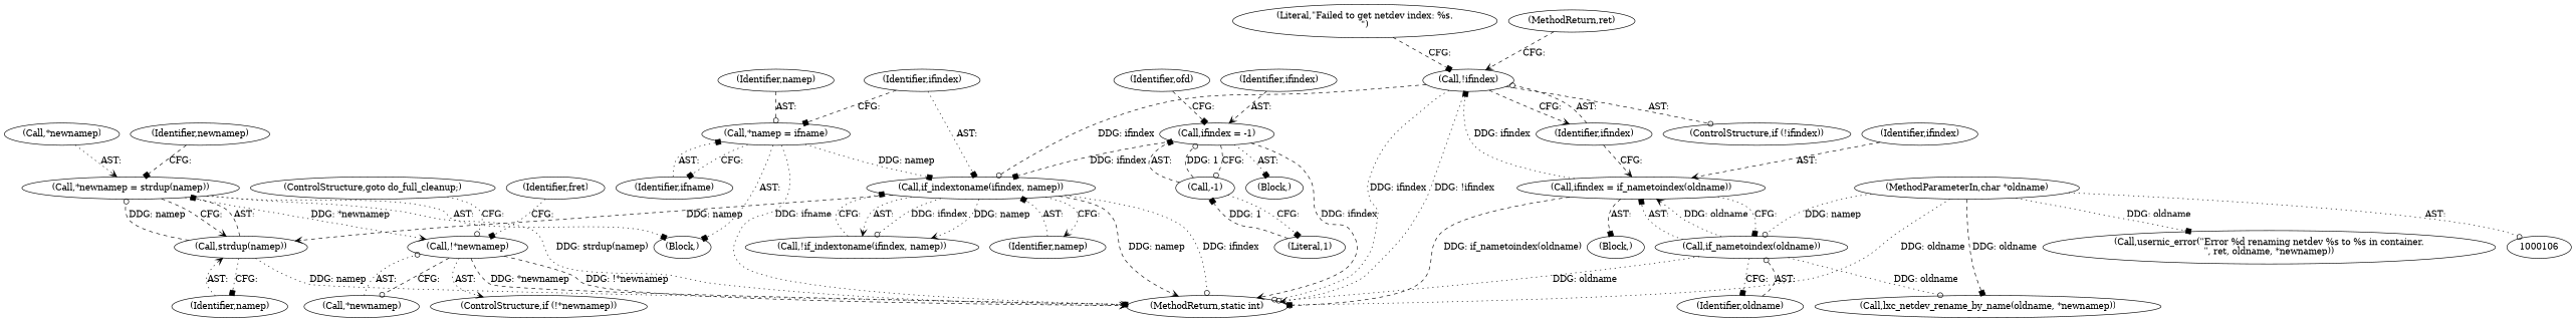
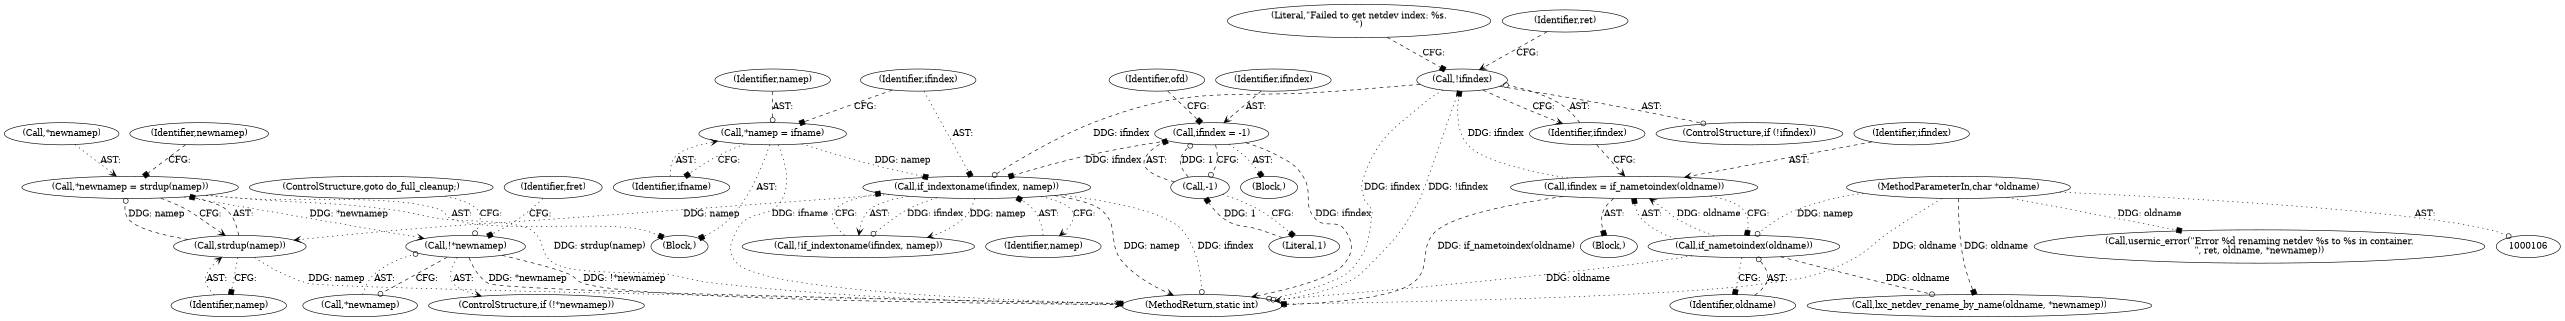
  digraph {
    edge [arrowhead=box style=dotted]
    n1 [label="(Call,*newnamep = strdup(namep))"]
    n2 [label="(Call,strdup(namep))"]
    n3 [label="(Call,!*newnamep)"]
    n4 [label="(Block,)"]
    n5 [label="(MethodReturn,static int)"]
    n6 [label="(Identifier,namep)"]
    n7 [label="(ControlStructure,if (!*newnamep))"]
    n8 [label="(Call,*newnamep)"]
    n9 [label="(Call,if_indextoname(ifindex, namep))"]
    n10 [label="(Identifier,namep)"]
    n11 [label="(Call,!if_indextoname(ifindex, namep))"]
    n12 [label="(Call,ifindex = -1)"]
    n13 [label="(Call,-1)"]
    n14 [label="(Block,)"]
    n15 [label="(Literal,1)"]
    n16 [label="(Call,!ifindex)"]
    n17 [label="(Identifier,ifindex)"]
    n18 [label="(ControlStructure,if (!ifindex))"]
    n19 [label="(Call,ifindex = if_nametoindex(oldname))"]
    n20 [label="(Call,if_nametoindex(oldname))"]
    n21 [label="(Block,)"]
    n22 [label="(Identifier,oldname)"]
    n23 [label="(Call,lxc_netdev_rename_by_name(oldname, *newnamep))"]
    n24 [label="(MethodParameterIn,char *oldname)"]
    n25 [label="(Call,usernic_error(\"Error %d renaming netdev %s to %s in container.\n\", ret, oldname, *newnamep))"]
    1000106
    n27 [label="(Call,*namep = ifname)"]
    n28 [label="(Identifier,ifname)"]
    n29 [label="(Literal,\"Failed to get netdev index: %s.\n\")"]
-   n30 [label="(MethodReturn,ret)"]
+   n30 [label="(Identifier,ret)"]
    n31 [label="(Identifier,namep)"]
    n32 [label="(Identifier,fret)"]
    n33 [label="(Identifier,ofd)"]
    n34 [label="(Identifier,ifindex)"]
    n35 [label="(Call,*newnamep)"]
    n36 [label="(ControlStructure,goto do_full_cleanup;)"]
    n37 [label="(Identifier,ifindex)"]
    n38 [label="(Identifier,ifindex)"]
    n39 [label="(Identifier,newnamep)"]
    n1 -> n2 [arrowhead=vee label="CFG: " style=dashed]
    n1 -> n3 [arrowhead=vee label="DDG: *newnamep"]
    n1 -> n4 [label="AST: "]
    n1 -> n5 [arrowhead=vee label="DDG: strdup(namep)"]
    n2 -> n1 [label="AST: " style=dashed]
    n2 -> n1 [arrowhead=odot label="DDG: namep" style=dashed]
    n2 -> n5 [arrowhead=vee label="DDG: namep"]
    n2 -> n6 [label="CFG: "]
    n3 -> n5 [arrowhead=vee label="DDG: !*newnamep" style=dashed]
    n3 -> n5 [label="DDG: *newnamep" style=dashed]
    n3 -> n7 [arrowhead=vee label="AST: "]
    n3 -> n8 [arrowhead=odot label="CFG: " style=dashed]
    n6 -> n2 [arrowhead=vee label="AST: "]
    n8 -> n3 [arrowhead=odot label="AST: "]
-   n9 -> n2 [arrowhead=vee label="DDG: namep" style=dashed]
+   n9 -> n2 [arrowhead=vee label="DDG: namep"]
    n9 -> n5 [arrowhead=odot label="DDG: ifindex"]
    n9 -> n5 [arrowhead=vee label="DDG: namep" style=dashed]
    n9 -> n10 [arrowhead=vee label="CFG: "]
    n9 -> n11 [arrowhead=vee label="AST: "]
    n9 -> n11 [arrowhead=odot label="DDG: ifindex"]
    n9 -> n11 [arrowhead=vee label="DDG: namep"]
    n10 -> n9 [label="AST: "]
    n11 -> n9 [label="CFG: "]
    n12 -> n5 [arrowhead=vee label="DDG: ifindex" style=dashed]
    n12 -> n9 [label="DDG: ifindex" style=dashed]
    n12 -> n13 [arrowhead=odot label="CFG: " style=dashed]
    n12 -> n14 [label="AST: "]
    n13 -> n12 [label="AST: " style=dashed]
    n13 -> n12 [arrowhead=odot label="DDG: 1" style=dashed]
    n13 -> n15 [label="CFG: "]
    n15 -> n13 [label="DDG: 1" style=dashed]
    n16 -> n5 [arrowhead=odot label="DDG: ifindex"]
    n16 -> n5 [arrowhead=vee label="DDG: !ifindex"]
    n16 -> n9 [arrowhead=odot label="DDG: ifindex" style=dashed]
    n16 -> n17 [arrowhead=vee label="CFG: " style=dashed]
    n16 -> n18 [arrowhead=odot label="AST: " style=dashed]
    n17 -> n16 [arrowhead=odot label="AST: " style=dashed]
    n17 -> n19 [arrowhead=vee label="CFG: " style=dashed]
    n19 -> n5 [arrowhead=odot label="DDG: if_nametoindex(oldname)" style=dashed]
    n19 -> n16 [label="DDG: ifindex"]
    n19 -> n20 [label="CFG: "]
    n19 -> n21 [label="AST: " style=dashed]
    n20 -> n5 [arrowhead=odot label="DDG: oldname"]
    n20 -> n19 [label="AST: "]
    n20 -> n19 [arrowhead=vee label="DDG: oldname"]
    n20 -> n22 [label="CFG: "]
-   n20 -> n23 [arrowhead=odot label="DDG: oldname"]
+   n20 -> n23 [arrowhead=odot label="DDG: oldname" style=dashed]
    n22 -> n20 [arrowhead=odot label="AST: " style=dashed]
    n24 -> n5 [label="DDG: oldname"]
    n24 -> n20 [arrowhead=odot label="DDG: namep"]
    n24 -> n23 [label="DDG: oldname" style=dashed]
    n24 -> n25 [label="DDG: oldname"]
    n24 -> 1000106 [arrowhead=odot label="AST: "]
    n27 -> n4 [label="AST: "]
    n27 -> n5 [arrowhead=odot label="DDG: ifname"]
    n27 -> n9 [label="DDG: namep"]
    n27 -> n28 [label="CFG: "]
-   n28 -> n27 [label="AST: "]
+   n28 -> n27 [arrowhead=vee label="AST: "]
    n29 -> n16 [label="CFG: " style=dashed]
    n30 -> n16 [arrowhead=vee label="CFG: " style=dashed]
    n31 -> n27 [arrowhead=odot label="AST: " style=dashed]
    n32 -> n3 [label="CFG: "]
    n33 -> n12 [label="CFG: " style=dashed]
    n34 -> n19 [arrowhead=vee label="AST: " style=dashed]
    n35 -> n1 [arrowhead=vee label="AST: "]
    n36 -> n3 [arrowhead=odot label="CFG: "]
    n37 -> n12 [arrowhead=vee label="AST: " style=dashed]
    n38 -> n9 [label="AST: "]
    n38 -> n27 [label="CFG: " style=dashed]
    n39 -> n1 [label="CFG: " style=dashed]
  }
